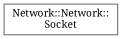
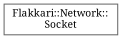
  digraph {
    rankdir=TB
    fontname="Noto Serif"
-   n1 [color=grey40 fillcolor=white fontname="Noto Serif" fontsize=10 height=0.2 label="Network::Network::\lSocket" shape=box style=filled width=0.4]
+   n1 [color=grey40 fillcolor=white fontname="Noto Serif" fontsize=10 height=0.2 label="Flakkari::Network::\lSocket" shape=box style=filled width=0.4]
  }
